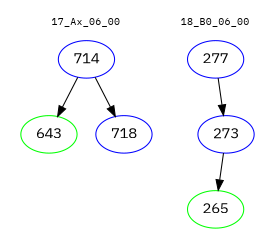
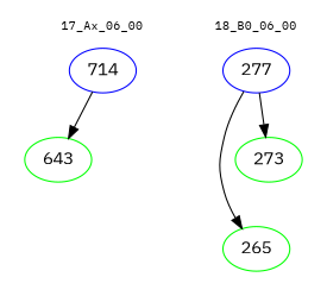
  digraph {
    fontname="IBM Plex Mono"
    node [color=blue fontname="IBM Plex Mono"]
    edge [color=black fontname="IBM Plex Mono"]
    n1 [label=714]
    n2 [color=green label=643]
-   n3 [label=718]
    n4 [label=277]
    n5 [color=green label=265]
-   n6 [label=273]
+   n6 [color=green label=273]
    subgraph cluster_1 {
      color=white
      fontsize=10
      label="17_Ax_06_00"
      n1
      n2
-     n3
    }
    subgraph cluster_2 {
      color=white
      fontsize=10
      label="18_B0_06_00"
      n4
      n5
      n6
    }
    n1 -> n2
-   n1 -> n3
-   n6 -> n5
+   n4 -> n5
    n4 -> n6
  }
